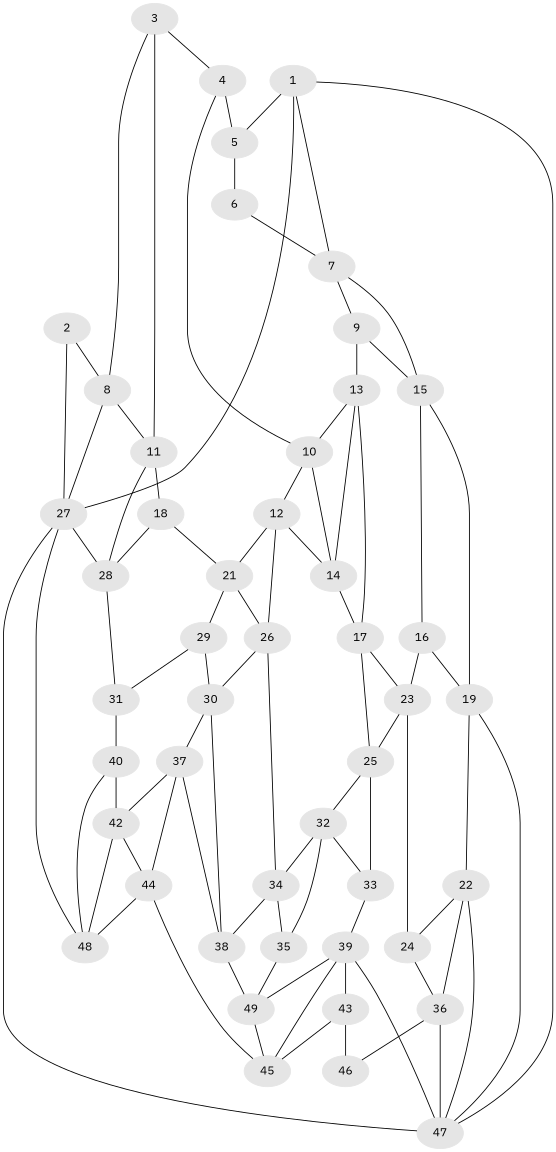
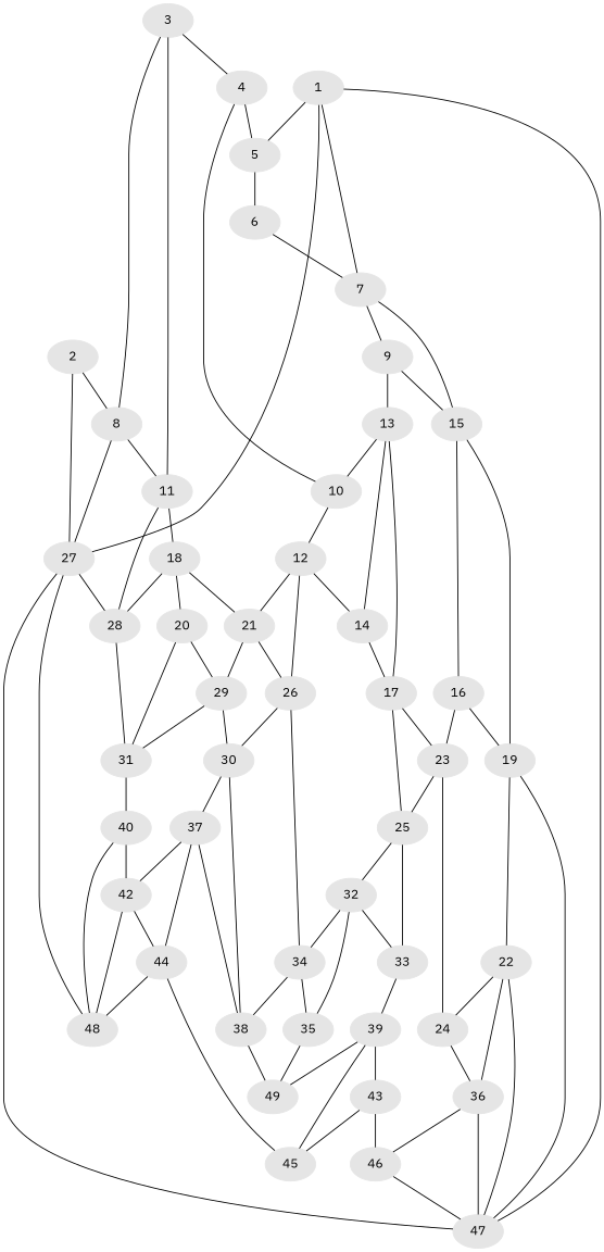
  graph {
    fontname="IBM Plex Sans"
    node [color=gray90 fontname="IBM Plex Sans" style=filled]
    edge [fontname="IBM Plex Sans" weight=1.0]
    1
    5
    7
    27
    47
    6
    9
    15
    28
    48
    2
    8
    11
    3
    4
    10
    18
    12
    14
    13
    16
    19
    17
    21
    26
+   20
    31
    29
    30
    34
    23
    25
    22
    24
    32
    33
    36
    40
    46
    35
    39
    37
    38
    42
    44
    n46 [label=49]
    43
    45
    1 -- 5
    1 -- 7
    1 -- 27
    1 -- 47
    5 -- 6 [weight=2.0]
    7 -- 9
    7 -- 15
    27 -- 47
    27 -- 28
    27 -- 48
    6 -- 7
    9 -- 15
    9 -- 13
    15 -- 16
    15 -- 19
    28 -- 31
    2 -- 27
    2 -- 8
    8 -- 27
    8 -- 11
    11 -- 28
    11 -- 18
    3 -- 8
    3 -- 11
    3 -- 4
    4 -- 5 [weight=2.0]
    4 -- 10
    10 -- 12
-   10 -- 14
    18 -- 28
    18 -- 21
+   18 -- 20
    12 -- 14
    12 -- 21
    12 -- 26
    14 -- 17
    13 -- 10
    13 -- 14
    13 -- 17
    16 -- 19
    16 -- 23
    19 -- 47
    19 -- 22
    17 -- 23
    17 -- 25
    21 -- 26
    21 -- 29
    26 -- 30
    26 -- 34
+   20 -- 31
+   20 -- 29
    31 -- 40 [weight=2.0]
    29 -- 31
    29 -- 30
    30 -- 37
    30 -- 38
    34 -- 35
    34 -- 38
    23 -- 25
    23 -- 24
    25 -- 32
    25 -- 33
    22 -- 47
    22 -- 24
    22 -- 36
    24 -- 36
    32 -- 34
    32 -- 33
    32 -- 35
    33 -- 39
    36 -- 47
    36 -- 46
    40 -- 48
    40 -- 42
-   39 -- 47
+   46 -- 47
    35 -- n46
    39 -- n46
    39 -- 43
    39 -- 45
    37 -- 38
    37 -- 42
    37 -- 44
    38 -- n46
    42 -- 48
    42 -- 44
    44 -- 48
    44 -- 45
-   n46 -- 45
    43 -- 46 [weight=2.0]
    43 -- 45
  }
